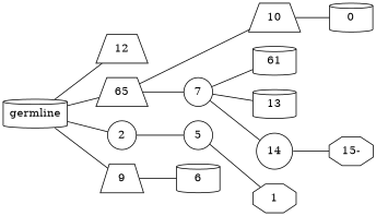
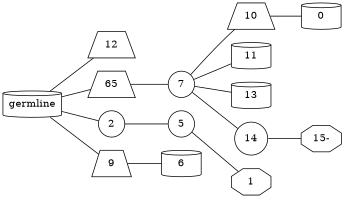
  graph {
    rankdir=LR
    node [shape=cylinder]
    n1 [label=germline]
    n2 [label=12 shape=trapezium]
    n3 [label=65 shape=trapezium]
    n4 [label=2 shape=circle]
    n5 [label=9 shape=trapezium]
    n6 [label=10 shape=trapezium]
    n7 [label=7 shape=circle]
    n8 [label=5 shape=circle]
    n9 [label=6]
    n10 [label=0]
-   n11 [label=61]
+   n11 [label=11]
    n12 [label=13]
    n13 [label=14 shape=circle]
    n14 [label="15-" shape=octagon]
    n15 [label=1 shape=octagon]
    n1 -- n2
    n1 -- n3
    n1 -- n4
    n1 -- n5
-   n3 -- n6
+   n7 -- n6
    n3 -- n7
    n4 -- n8
    n5 -- n9
    n6 -- n10
    n7 -- n11
    n7 -- n12
    n7 -- n13
    n8 -- n15
    n13 -- n14
  }
